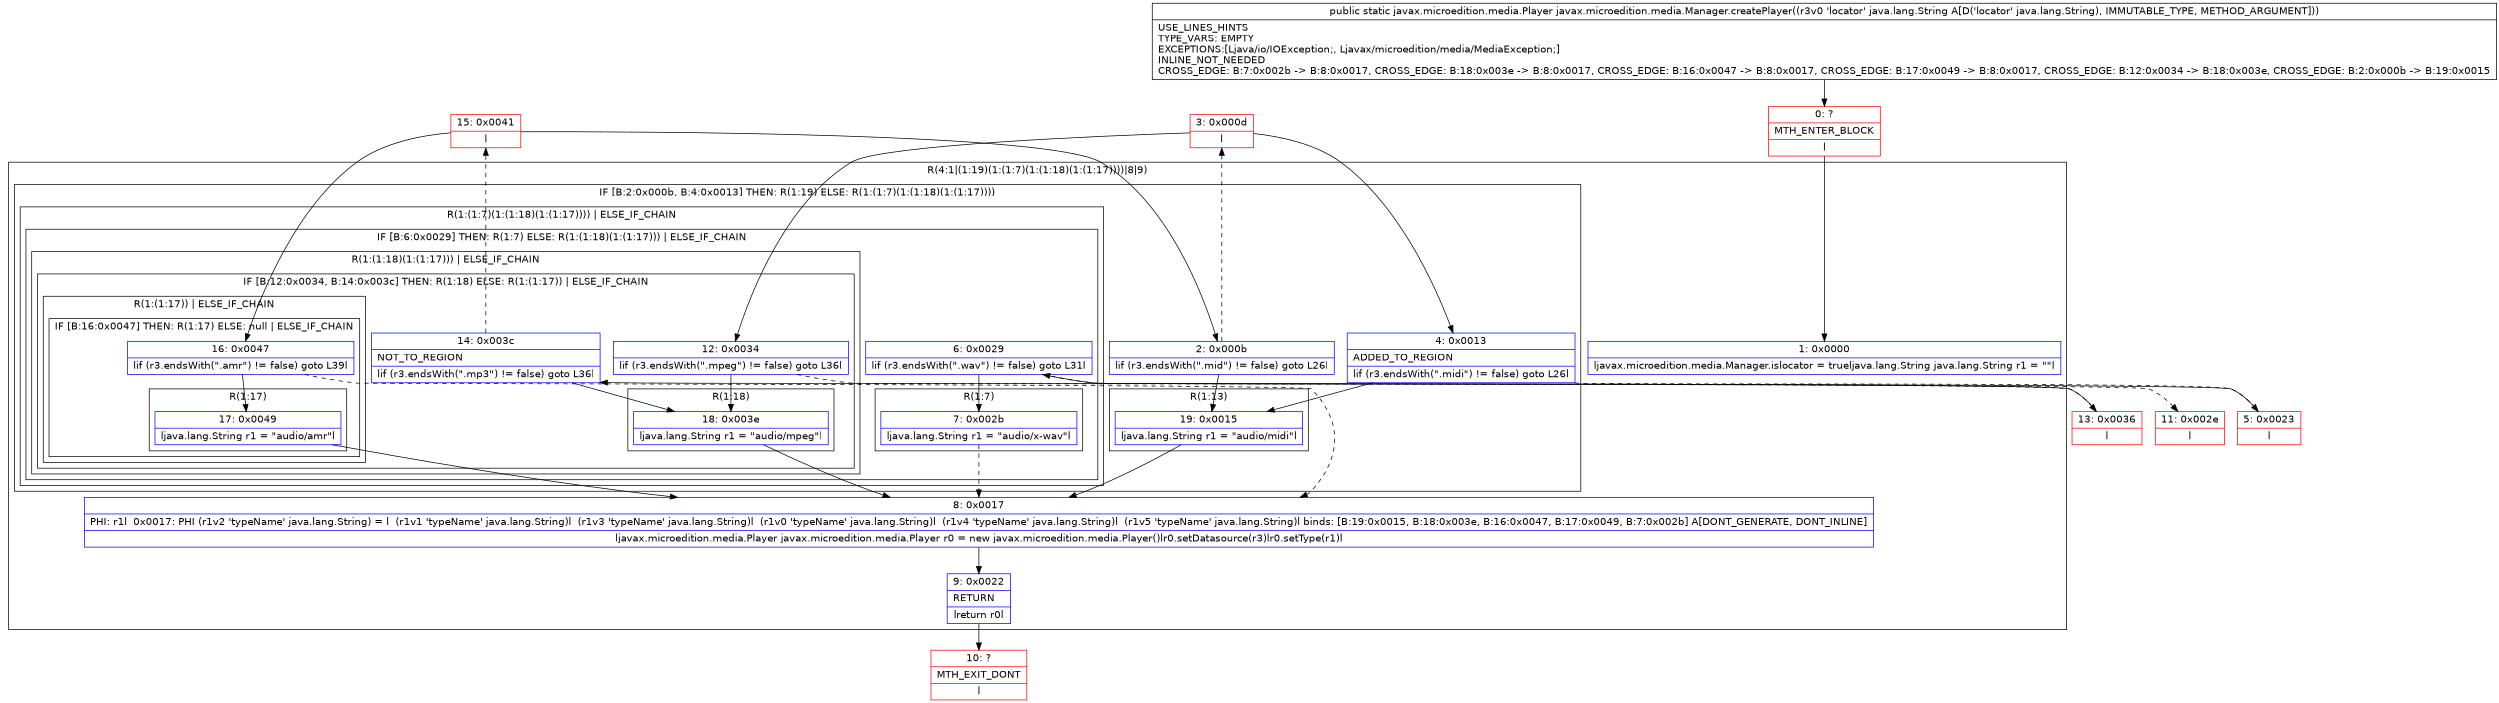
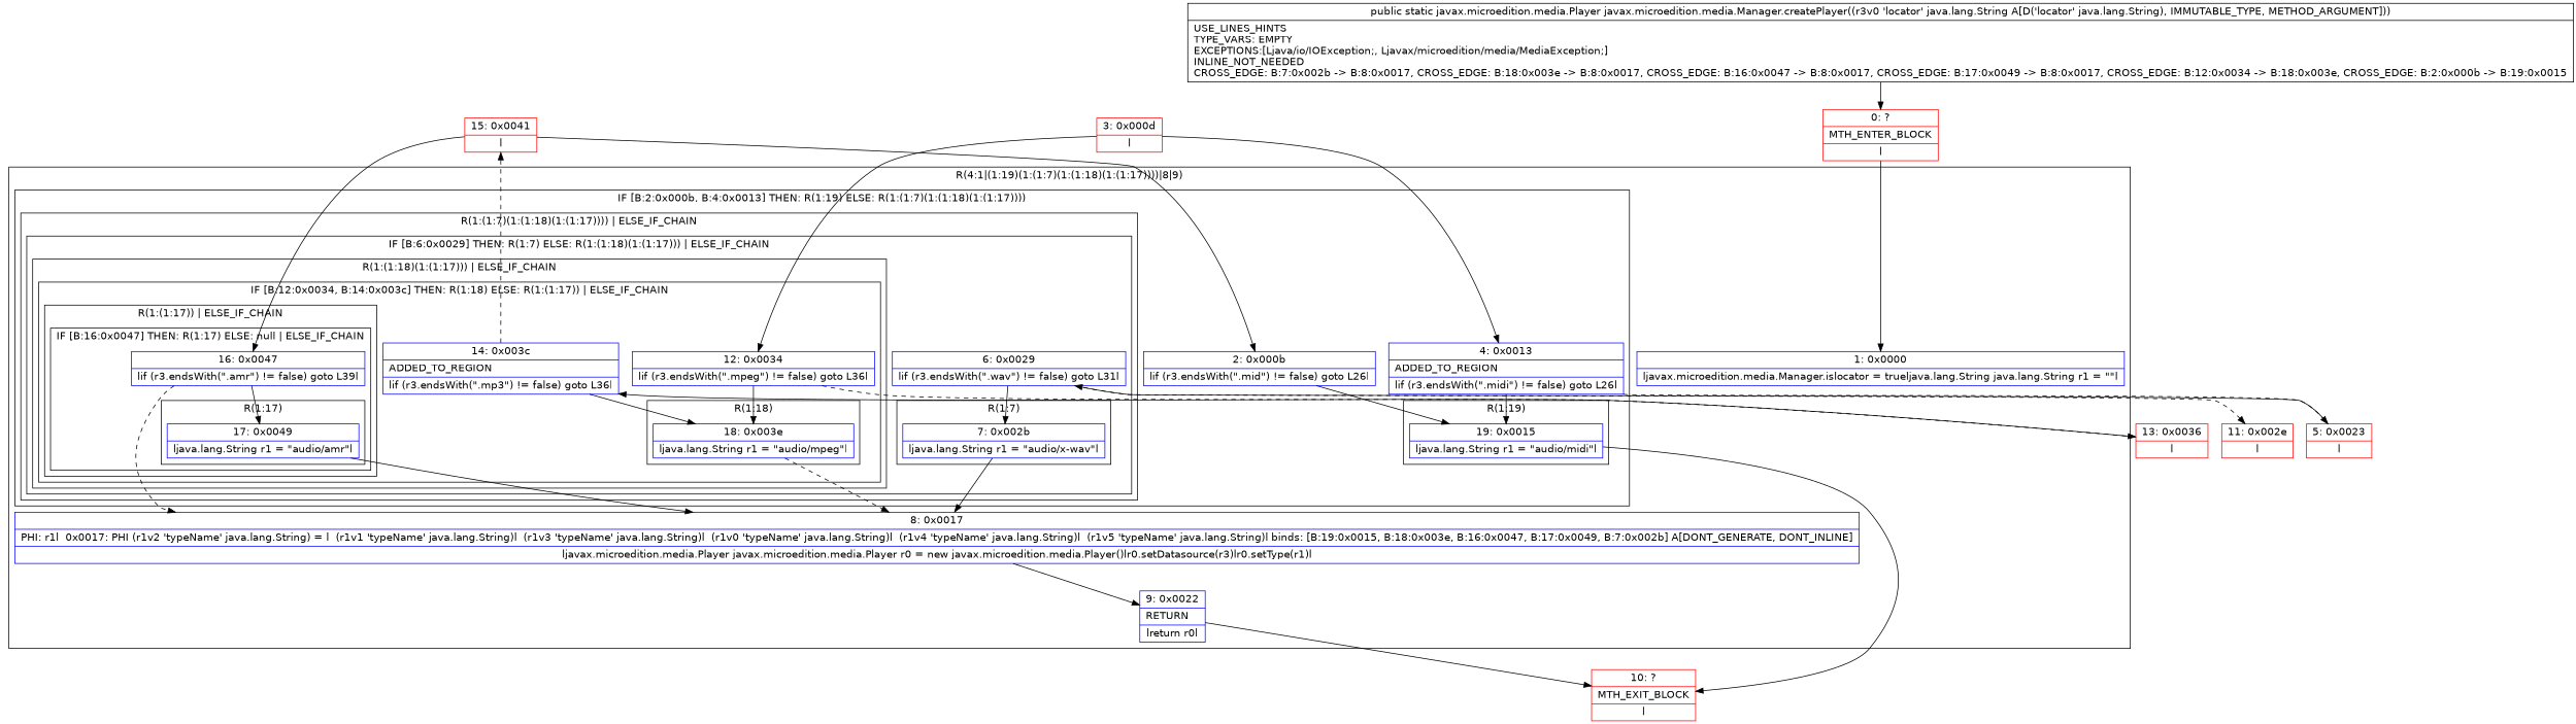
  digraph {
    fontname="DejaVu Sans"
    node [color=blue fontname="DejaVu Sans" shape=record]
    edge [fontname="DejaVu Sans"]
    n1 [label="{19\:\ 0x0015|ljava.lang.String r1 = \"audio\/midi\"l}"]
    n2 [label="{7\:\ 0x002b|ljava.lang.String r1 = \"audio\/x\-wav\"l}"]
    n3 [label="{18\:\ 0x003e|ljava.lang.String r1 = \"audio\/mpeg\"l}"]
    n4 [label="{17\:\ 0x0049|ljava.lang.String r1 = \"audio\/amr\"l}"]
    n5 [label="{16\:\ 0x0047|lif (r3.endsWith(\".amr\") != false) goto L39l}"]
    n6 [label="{12\:\ 0x0034|lif (r3.endsWith(\".mpeg\") != false) goto L36l}"]
-   n7 [label="{14\:\ 0x003c|NOT_TO_REGION\l|lif (r3.endsWith(\".mp3\") != false) goto L36l}"]
+   n7 [label="{14\:\ 0x003c|ADDED_TO_REGION\l|lif (r3.endsWith(\".mp3\") != false) goto L36l}"]
    n8 [label="{6\:\ 0x0029|lif (r3.endsWith(\".wav\") != false) goto L31l}"]
    n9 [label="{2\:\ 0x000b|lif (r3.endsWith(\".mid\") != false) goto L26l}"]
    n10 [label="{4\:\ 0x0013|ADDED_TO_REGION\l|lif (r3.endsWith(\".midi\") != false) goto L26l}"]
    n11 [label="{1\:\ 0x0000|ljavax.microedition.media.Manager.islocator = trueljava.lang.String java.lang.String r1 = \"\"l}"]
    n12 [label="{8\:\ 0x0017|PHI: r1l  0x0017: PHI (r1v2 'typeName' java.lang.String) = l  (r1v1 'typeName' java.lang.String)l  (r1v3 'typeName' java.lang.String)l  (r1v0 'typeName' java.lang.String)l  (r1v4 'typeName' java.lang.String)l  (r1v5 'typeName' java.lang.String)l binds: [B:19:0x0015, B:18:0x003e, B:16:0x0047, B:17:0x0049, B:7:0x002b] A[DONT_GENERATE, DONT_INLINE]\l|ljavax.microedition.media.Player javax.microedition.media.Player r0 = new javax.microedition.media.Player()lr0.setDatasource(r3)lr0.setType(r1)l}"]
    n13 [label="{9\:\ 0x0022|RETURN\l|lreturn r0l}"]
    n14 [color=red label="{13\:\ 0x0036|l}"]
    n15 [color=red label="{15\:\ 0x0041|l}"]
    n16 [color=red label="{11\:\ 0x002e|l}"]
    n17 [color=red label="{3\:\ 0x000d|l}"]
    n18 [color=red label="{5\:\ 0x0023|l}"]
-   n19 [color=red label="{10\:\ ?|MTH_EXIT_DONT\l|l}"]
+   n19 [color=red label="{10\:\ ?|MTH_EXIT_BLOCK\l|l}"]
    n20 [color=red label="{0\:\ ?|MTH_ENTER_BLOCK\l|l}"]
    n21 [label="{public static javax.microedition.media.Player javax.microedition.media.Manager.createPlayer((r3v0 'locator' java.lang.String A[D('locator' java.lang.String), IMMUTABLE_TYPE, METHOD_ARGUMENT]))  | USE_LINES_HINTS\lTYPE_VARS: EMPTY\lEXCEPTIONS:[Ljava\/io\/IOException;, Ljavax\/microedition\/media\/MediaException;]\lINLINE_NOT_NEEDED\lCROSS_EDGE: B:7:0x002b \-\> B:8:0x0017, CROSS_EDGE: B:18:0x003e \-\> B:8:0x0017, CROSS_EDGE: B:16:0x0047 \-\> B:8:0x0017, CROSS_EDGE: B:17:0x0049 \-\> B:8:0x0017, CROSS_EDGE: B:12:0x0034 \-\> B:18:0x003e, CROSS_EDGE: B:2:0x000b \-\> B:19:0x0015\l}" color=""]
    subgraph cluster_1 {
      label="R(4:1|(1:19)(1:(1:7)(1:(1:18)(1:(1:17))))|8|9)"
      n11
      n12
      n13
      subgraph cluster_2 {
        label="IF [B:2:0x000b, B:4:0x0013] THEN: R(1:19) ELSE: R(1:(1:7)(1:(1:18)(1:(1:17))))"
        n9
        n10
        subgraph cluster_3 {
-         label="R(1:13)"
+         label="R(1:19)"
          n1
        }
        subgraph cluster_4 {
          label="R(1:(1:7)(1:(1:18)(1:(1:17)))) | ELSE_IF_CHAIN\l"
          subgraph cluster_5 {
            label="IF [B:6:0x0029] THEN: R(1:7) ELSE: R(1:(1:18)(1:(1:17))) | ELSE_IF_CHAIN\l"
            n8
            subgraph cluster_6 {
              label="R(1:7)"
              n2
            }
            subgraph cluster_7 {
              label="R(1:(1:18)(1:(1:17))) | ELSE_IF_CHAIN\l"
              subgraph cluster_8 {
                label="IF [B:12:0x0034, B:14:0x003c] THEN: R(1:18) ELSE: R(1:(1:17)) | ELSE_IF_CHAIN\l"
                n6
                n7
                subgraph cluster_9 {
                  label="R(1:18)"
                  n3
                }
                subgraph cluster_10 {
                  label="R(1:(1:17)) | ELSE_IF_CHAIN\l"
                  subgraph cluster_11 {
                    label="IF [B:16:0x0047] THEN: R(1:17) ELSE: null | ELSE_IF_CHAIN\l"
                    n5
                    subgraph cluster_12 {
                      label="R(1:17)"
                      n4
                    }
                  }
                }
              }
            }
          }
        }
      }
    }
-   n1 -> n12
-   n2 -> n12 [style=dashed]
-   n3 -> n12
+   n1 -> n19
+   n2 -> n12
+   n3 -> n12 [style=dashed]
    n4 -> n12
    n5 -> n4
    n5 -> n12 [style=dashed]
    n6 -> n3
    n6 -> n14 [style=dashed]
    n7 -> n3
    n7 -> n15 [style=dashed]
    n8 -> n2
    n8 -> n16 [style=dashed]
    n9 -> n1
-   n9 -> n17 [style=dashed]
    n10 -> n1
    n10 -> n18 [style=dashed]
    n12 -> n13
    n13 -> n19
    n14 -> n7
    n15 -> n5
    n15 -> n9
    n17 -> n6
    n17 -> n10
    n18 -> n8
    n20 -> n11
    n21 -> n20
  }
